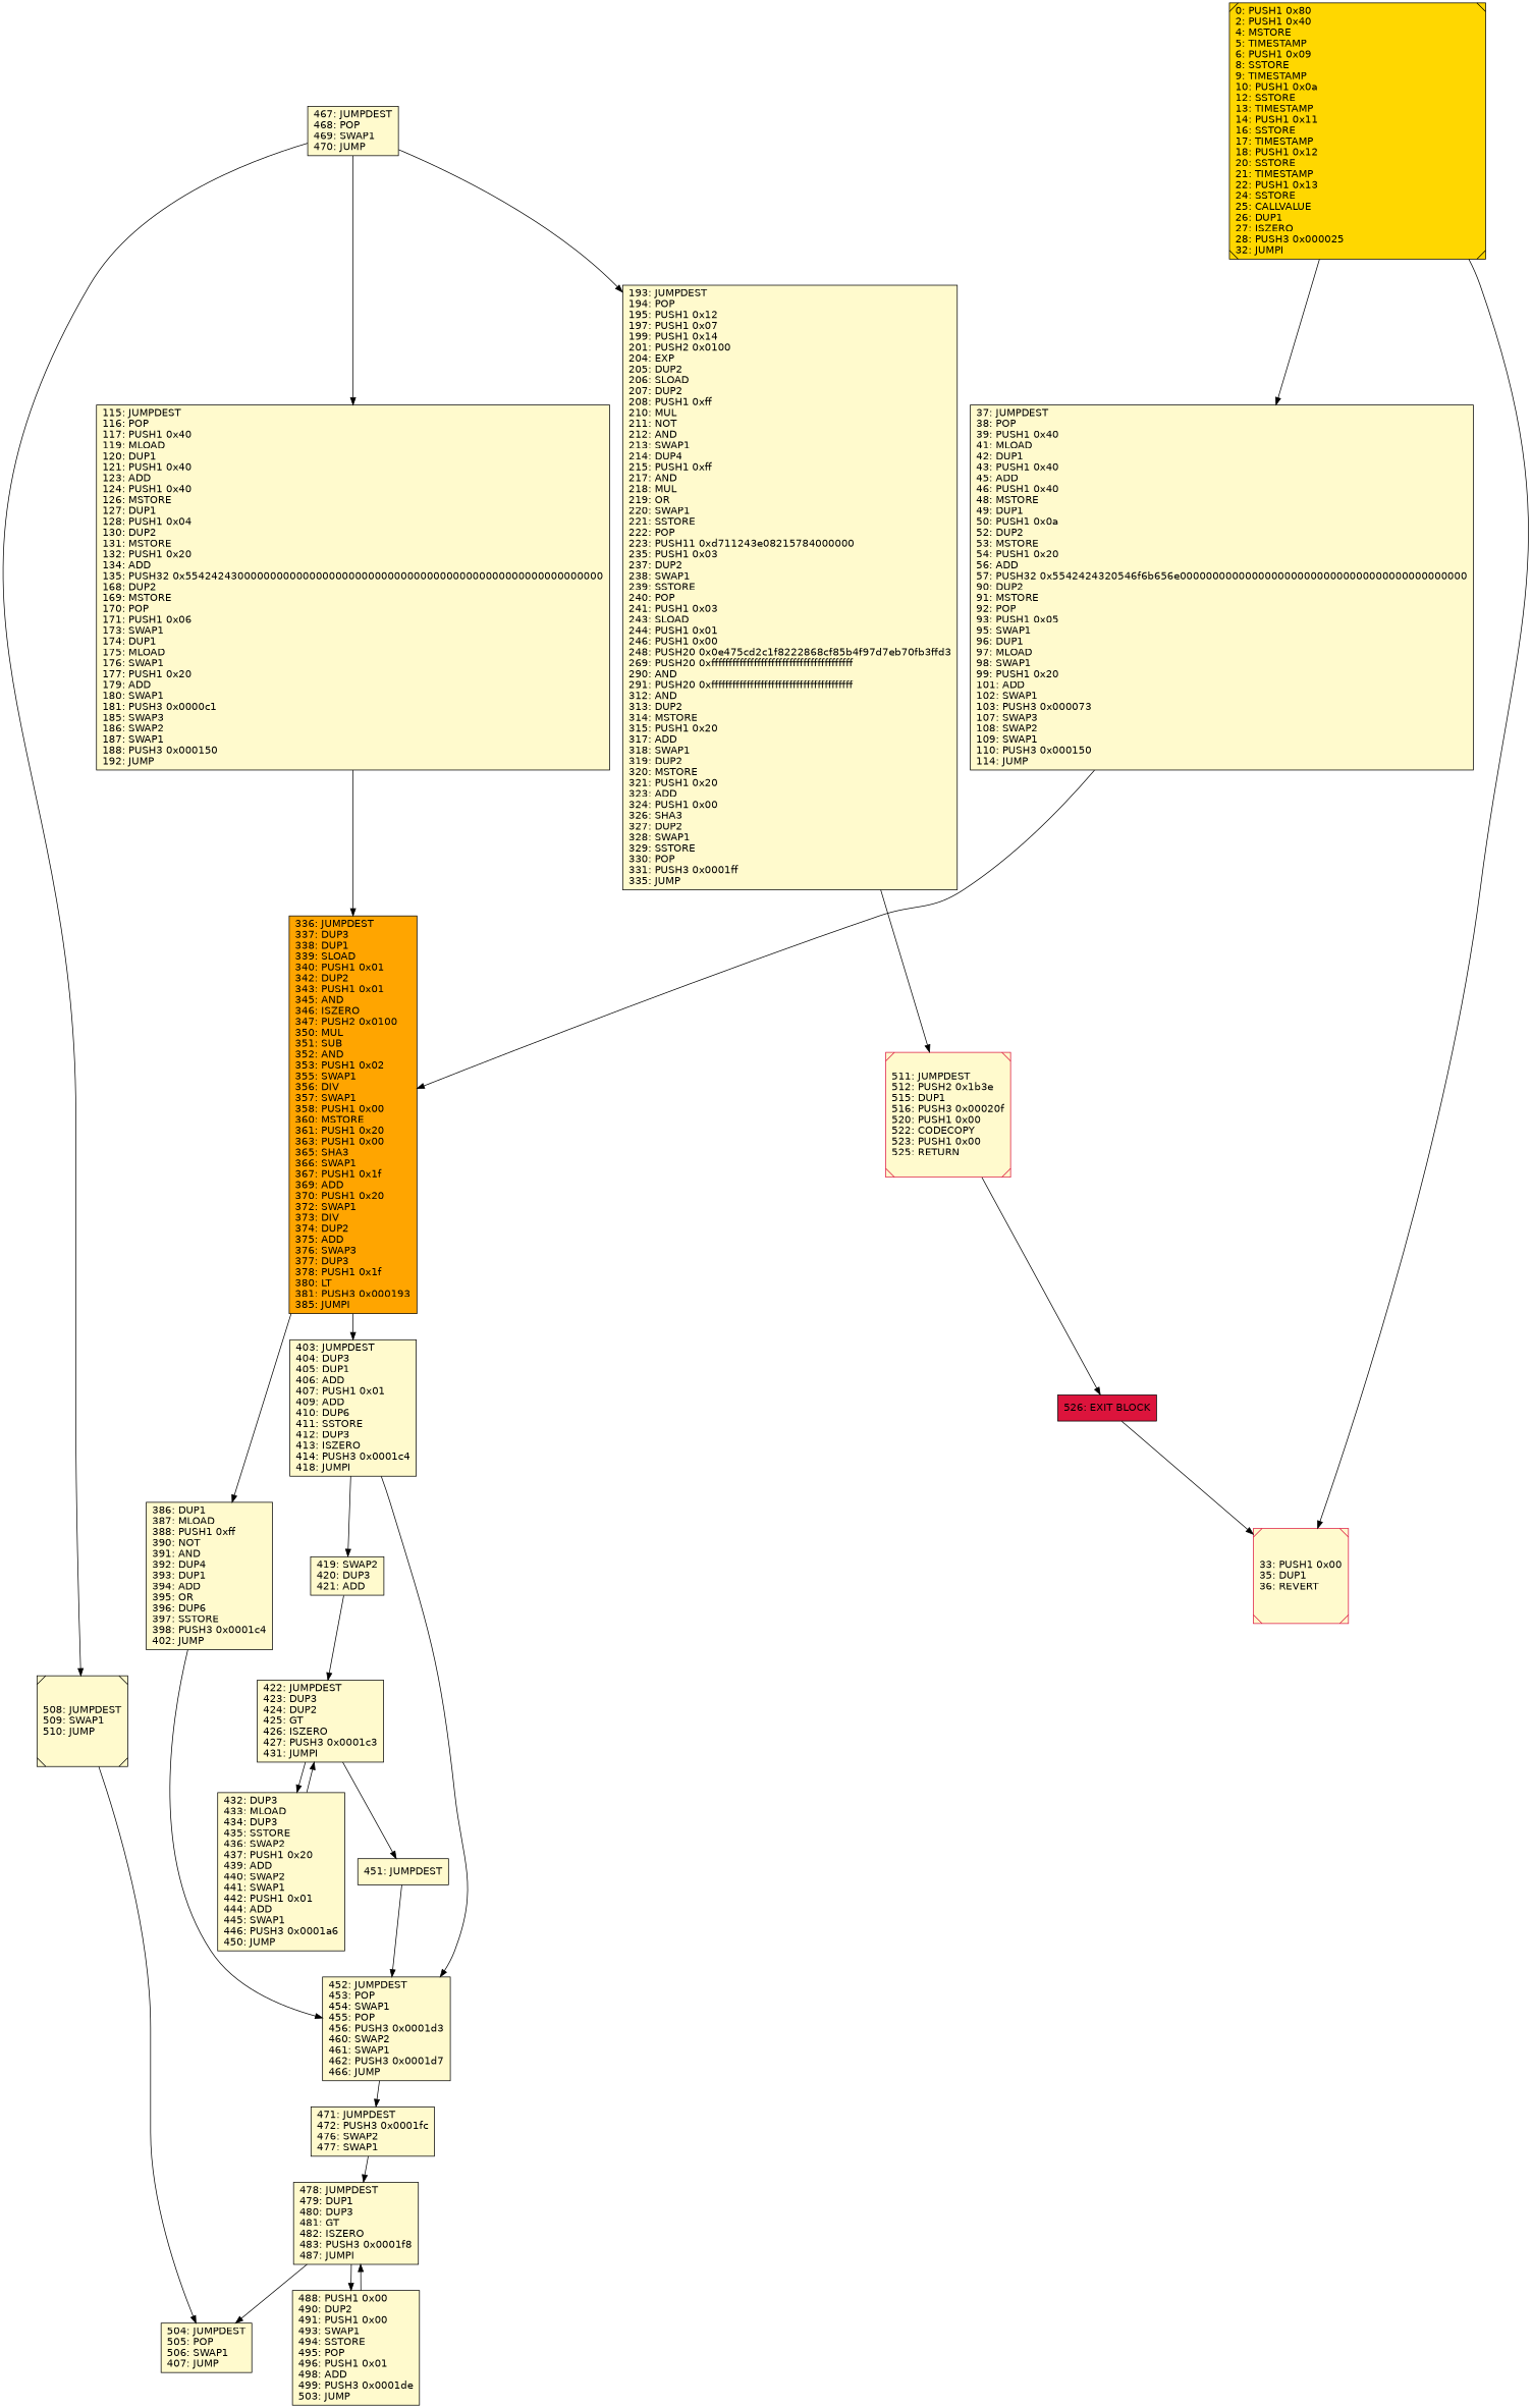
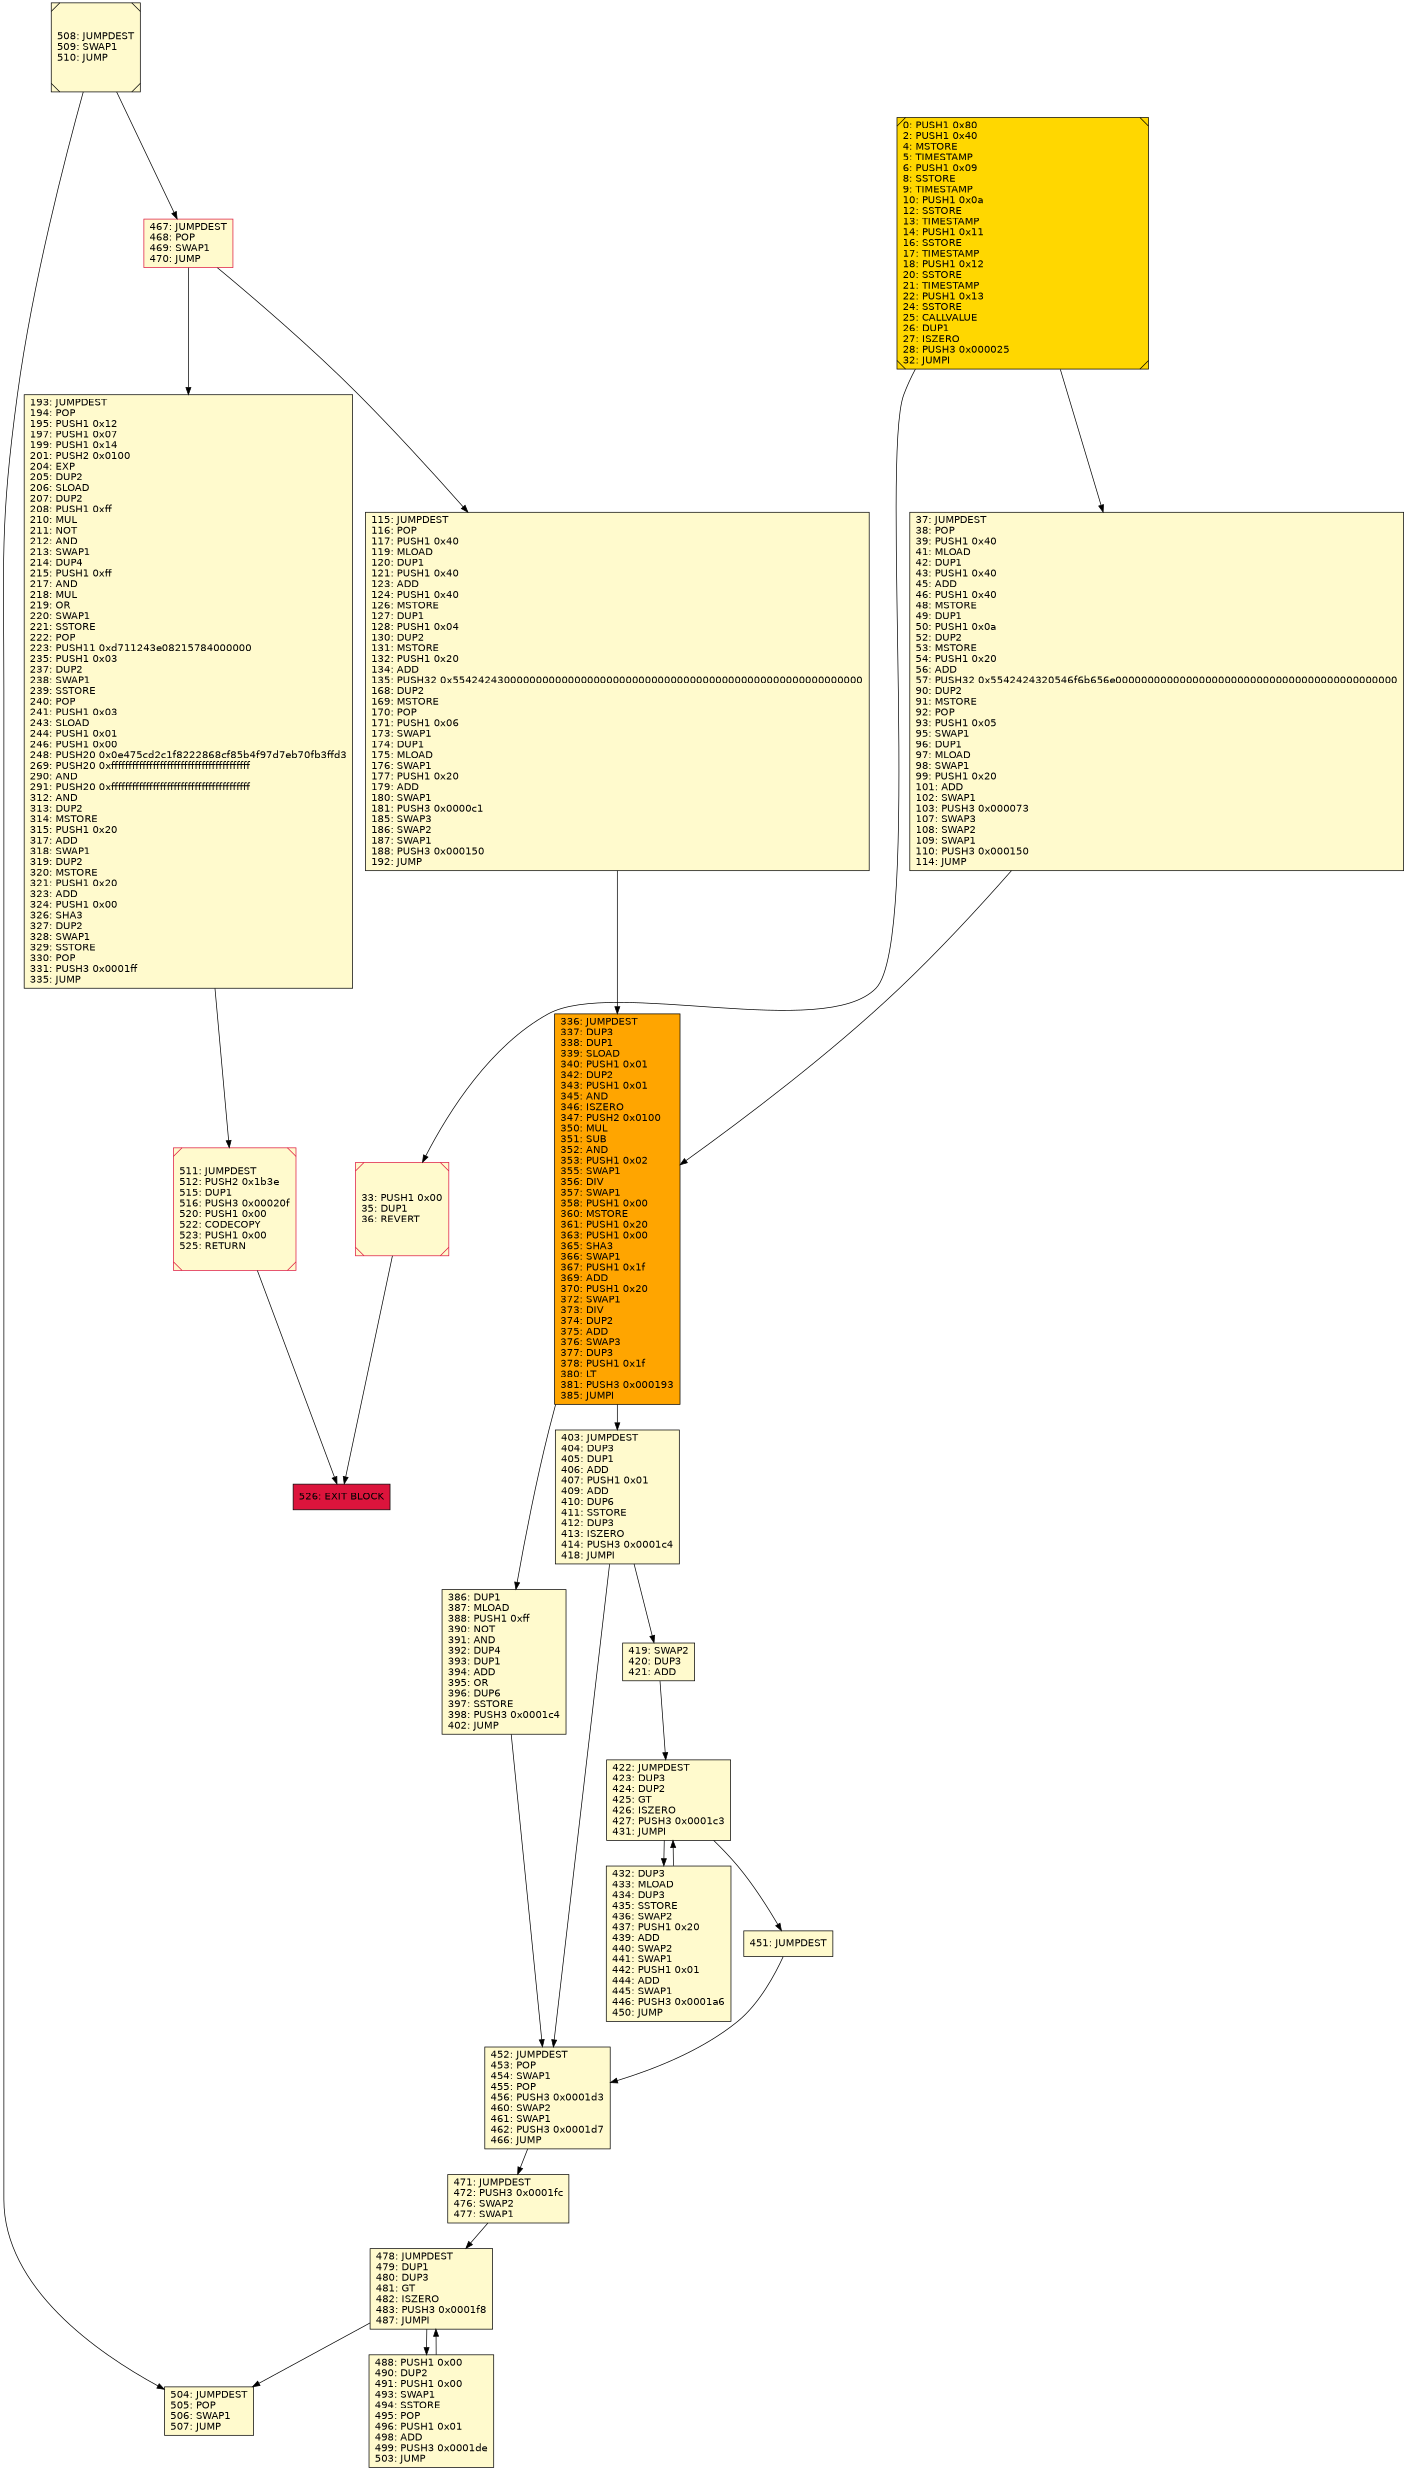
  digraph {
    fontname="DejaVu Sans"
    rankdir=UD
    node [color=black fillcolor=lemonchiffon fontcolor=black fontname="DejaVu Sans" shape=box style=filled]
    edge [fontname="DejaVu Sans"]
    n1 [color=crimson label="33: PUSH1 0x00\l35: DUP1\l36: REVERT\l" shape=Msquare]
    n2 [fillcolor=crimson label="526: EXIT BLOCK\l"]
    n3 [label="419: SWAP2\l420: DUP3\l421: ADD\l"]
    n4 [label="422: JUMPDEST\l423: DUP3\l424: DUP2\l425: GT\l426: ISZERO\l427: PUSH3 0x0001c3\l431: JUMPI\l"]
    n5 [label="432: DUP3\l433: MLOAD\l434: DUP3\l435: SSTORE\l436: SWAP2\l437: PUSH1 0x20\l439: ADD\l440: SWAP2\l441: SWAP1\l442: PUSH1 0x01\l444: ADD\l445: SWAP1\l446: PUSH3 0x0001a6\l450: JUMP\l"]
    n6 [label="451: JUMPDEST\l"]
-   n7 [label="467: JUMPDEST\l468: POP\l469: SWAP1\l470: JUMP\l"]
+   n7 [color=crimson label="467: JUMPDEST\l468: POP\l469: SWAP1\l470: JUMP\l"]
    n8 [label="115: JUMPDEST\l116: POP\l117: PUSH1 0x40\l119: MLOAD\l120: DUP1\l121: PUSH1 0x40\l123: ADD\l124: PUSH1 0x40\l126: MSTORE\l127: DUP1\l128: PUSH1 0x04\l130: DUP2\l131: MSTORE\l132: PUSH1 0x20\l134: ADD\l135: PUSH32 0x5542424300000000000000000000000000000000000000000000000000000000\l168: DUP2\l169: MSTORE\l170: POP\l171: PUSH1 0x06\l173: SWAP1\l174: DUP1\l175: MLOAD\l176: SWAP1\l177: PUSH1 0x20\l179: ADD\l180: SWAP1\l181: PUSH3 0x0000c1\l185: SWAP3\l186: SWAP2\l187: SWAP1\l188: PUSH3 0x000150\l192: JUMP\l"]
    n9 [label="193: JUMPDEST\l194: POP\l195: PUSH1 0x12\l197: PUSH1 0x07\l199: PUSH1 0x14\l201: PUSH2 0x0100\l204: EXP\l205: DUP2\l206: SLOAD\l207: DUP2\l208: PUSH1 0xff\l210: MUL\l211: NOT\l212: AND\l213: SWAP1\l214: DUP4\l215: PUSH1 0xff\l217: AND\l218: MUL\l219: OR\l220: SWAP1\l221: SSTORE\l222: POP\l223: PUSH11 0xd711243e08215784000000\l235: PUSH1 0x03\l237: DUP2\l238: SWAP1\l239: SSTORE\l240: POP\l241: PUSH1 0x03\l243: SLOAD\l244: PUSH1 0x01\l246: PUSH1 0x00\l248: PUSH20 0x0e475cd2c1f8222868cf85b4f97d7eb70fb3ffd3\l269: PUSH20 0xffffffffffffffffffffffffffffffffffffffff\l290: AND\l291: PUSH20 0xffffffffffffffffffffffffffffffffffffffff\l312: AND\l313: DUP2\l314: MSTORE\l315: PUSH1 0x20\l317: ADD\l318: SWAP1\l319: DUP2\l320: MSTORE\l321: PUSH1 0x20\l323: ADD\l324: PUSH1 0x00\l326: SHA3\l327: DUP2\l328: SWAP1\l329: SSTORE\l330: POP\l331: PUSH3 0x0001ff\l335: JUMP\l"]
    n10 [fillcolor=orange label="336: JUMPDEST\l337: DUP3\l338: DUP1\l339: SLOAD\l340: PUSH1 0x01\l342: DUP2\l343: PUSH1 0x01\l345: AND\l346: ISZERO\l347: PUSH2 0x0100\l350: MUL\l351: SUB\l352: AND\l353: PUSH1 0x02\l355: SWAP1\l356: DIV\l357: SWAP1\l358: PUSH1 0x00\l360: MSTORE\l361: PUSH1 0x20\l363: PUSH1 0x00\l365: SHA3\l366: SWAP1\l367: PUSH1 0x1f\l369: ADD\l370: PUSH1 0x20\l372: SWAP1\l373: DIV\l374: DUP2\l375: ADD\l376: SWAP3\l377: DUP3\l378: PUSH1 0x1f\l380: LT\l381: PUSH3 0x000193\l385: JUMPI\l"]
    n11 [color=crimson label="511: JUMPDEST\l512: PUSH2 0x1b3e\l515: DUP1\l516: PUSH3 0x00020f\l520: PUSH1 0x00\l522: CODECOPY\l523: PUSH1 0x00\l525: RETURN\l" shape=Msquare]
    n12 [label="478: JUMPDEST\l479: DUP1\l480: DUP3\l481: GT\l482: ISZERO\l483: PUSH3 0x0001f8\l487: JUMPI\l"]
-   n13 [label="504: JUMPDEST\l505: POP\l506: SWAP1\l407: JUMP\l"]
+   n13 [label="504: JUMPDEST\l505: POP\l506: SWAP1\l507: JUMP\l"]
    n14 [label="488: PUSH1 0x00\l490: DUP2\l491: PUSH1 0x00\l493: SWAP1\l494: SSTORE\l495: POP\l496: PUSH1 0x01\l498: ADD\l499: PUSH3 0x0001de\l503: JUMP\l"]
    n15 [label="508: JUMPDEST\l509: SWAP1\l510: JUMP\l" shape=Msquare]
    n16 [label="403: JUMPDEST\l404: DUP3\l405: DUP1\l406: ADD\l407: PUSH1 0x01\l409: ADD\l410: DUP6\l411: SSTORE\l412: DUP3\l413: ISZERO\l414: PUSH3 0x0001c4\l418: JUMPI\l"]
    n17 [label="386: DUP1\l387: MLOAD\l388: PUSH1 0xff\l390: NOT\l391: AND\l392: DUP4\l393: DUP1\l394: ADD\l395: OR\l396: DUP6\l397: SSTORE\l398: PUSH3 0x0001c4\l402: JUMP\l"]
    n18 [label="37: JUMPDEST\l38: POP\l39: PUSH1 0x40\l41: MLOAD\l42: DUP1\l43: PUSH1 0x40\l45: ADD\l46: PUSH1 0x40\l48: MSTORE\l49: DUP1\l50: PUSH1 0x0a\l52: DUP2\l53: MSTORE\l54: PUSH1 0x20\l56: ADD\l57: PUSH32 0x5542424320546f6b656e00000000000000000000000000000000000000000000\l90: DUP2\l91: MSTORE\l92: POP\l93: PUSH1 0x05\l95: SWAP1\l96: DUP1\l97: MLOAD\l98: SWAP1\l99: PUSH1 0x20\l101: ADD\l102: SWAP1\l103: PUSH3 0x000073\l107: SWAP3\l108: SWAP2\l109: SWAP1\l110: PUSH3 0x000150\l114: JUMP\l"]
    n19 [label="452: JUMPDEST\l453: POP\l454: SWAP1\l455: POP\l456: PUSH3 0x0001d3\l460: SWAP2\l461: SWAP1\l462: PUSH3 0x0001d7\l466: JUMP\l"]
    n20 [label="471: JUMPDEST\l472: PUSH3 0x0001fc\l476: SWAP2\l477: SWAP1\l"]
    n21 [fillcolor=gold label="0: PUSH1 0x80\l2: PUSH1 0x40\l4: MSTORE\l5: TIMESTAMP\l6: PUSH1 0x09\l8: SSTORE\l9: TIMESTAMP\l10: PUSH1 0x0a\l12: SSTORE\l13: TIMESTAMP\l14: PUSH1 0x11\l16: SSTORE\l17: TIMESTAMP\l18: PUSH1 0x12\l20: SSTORE\l21: TIMESTAMP\l22: PUSH1 0x13\l24: SSTORE\l25: CALLVALUE\l26: DUP1\l27: ISZERO\l28: PUSH3 0x000025\l32: JUMPI\l" shape=Msquare]
-   n2 -> n1
+   n1 -> n2
    n3 -> n4
    n4 -> n5
    n4 -> n6
    n5 -> n4
    n6 -> n19
    n7 -> n8
    n7 -> n9
    n8 -> n10
    n9 -> n11
    n10 -> n16
    n10 -> n17
    n11 -> n2
    n12 -> n13
    n12 -> n14
    n14 -> n12
-   n7 -> n15
+   n15 -> n7
    n15 -> n13
    n16 -> n3
    n16 -> n19
    n17 -> n19
    n18 -> n10
    n19 -> n20
    n20 -> n12
    n21 -> n1
    n21 -> n18
  }
